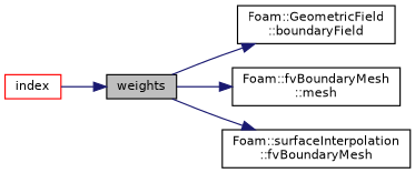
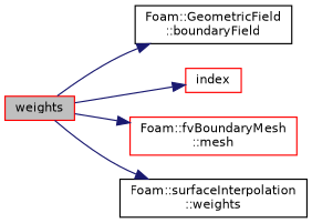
  digraph {
    rankdir=LR
    node [color=black fontname=Helvetica fontsize=10 shape=record]
    edge [color=midnightblue fontname=Helvetica fontsize=10 labelfontname=Helvetica labelfontsize=10 style=solid]
-   n1 [fillcolor=grey75 fontcolor=black height=0.2 label=weights style=filled width=0.4]
+   n1 [color=red fillcolor=grey75 fontcolor=black height=0.2 label=weights style=filled width=0.4]
    n2 [height=0.2 label="Foam::GeometricField\l::boundaryField" width=0.4]
    n3 [color=red height=0.2 label=index width=0.4]
-   n4 [height=0.2 label="Foam::fvBoundaryMesh\l::mesh" width=0.4]
-   n5 [height=0.2 label="Foam::surfaceInterpolation\l::fvBoundaryMesh" width=0.4]
+   n4 [color=red height=0.2 label="Foam::fvBoundaryMesh\l::mesh" width=0.4]
+   n5 [height=0.2 label="Foam::surfaceInterpolation\l::weights" width=0.4]
    n1 -> n2
-   n3 -> n1
+   n1 -> n3
    n1 -> n4
    n1 -> n5
  }
